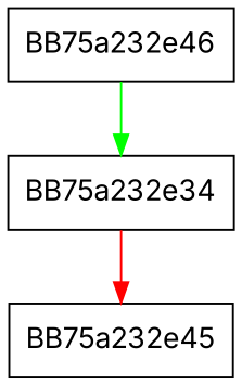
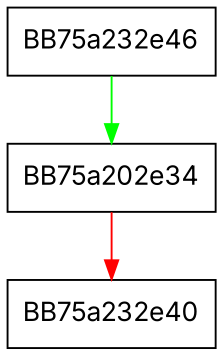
  digraph {
    fontname=Inter
    splines=ortho
    node [fontname=Inter shape=box]
    edge [fontname=Inter]
-   BB75a232e34
-   BB75a232e45
+   BB75a232e34 [label=BB75a202e34]
+   BB75a232e45 [label=BB75a232e40]
    BB75a232e46
    BB75a232e34 -> BB75a232e45 [color=red]
    BB75a232e46 -> BB75a232e34 [color=green]
  }
